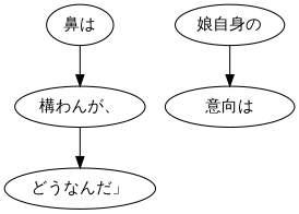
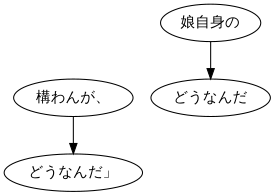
  digraph {
-   n1 [label="鼻は"]
    n2 [label="構わんが、"]
    n3 [label="どうなんだ」"]
    n4 [label="娘自身の"]
-   n5 [label="意向は"]
-   n1 -> n2
+   n5 [label="どうなんだ"]
    n2 -> n3
    n4 -> n5
  }
